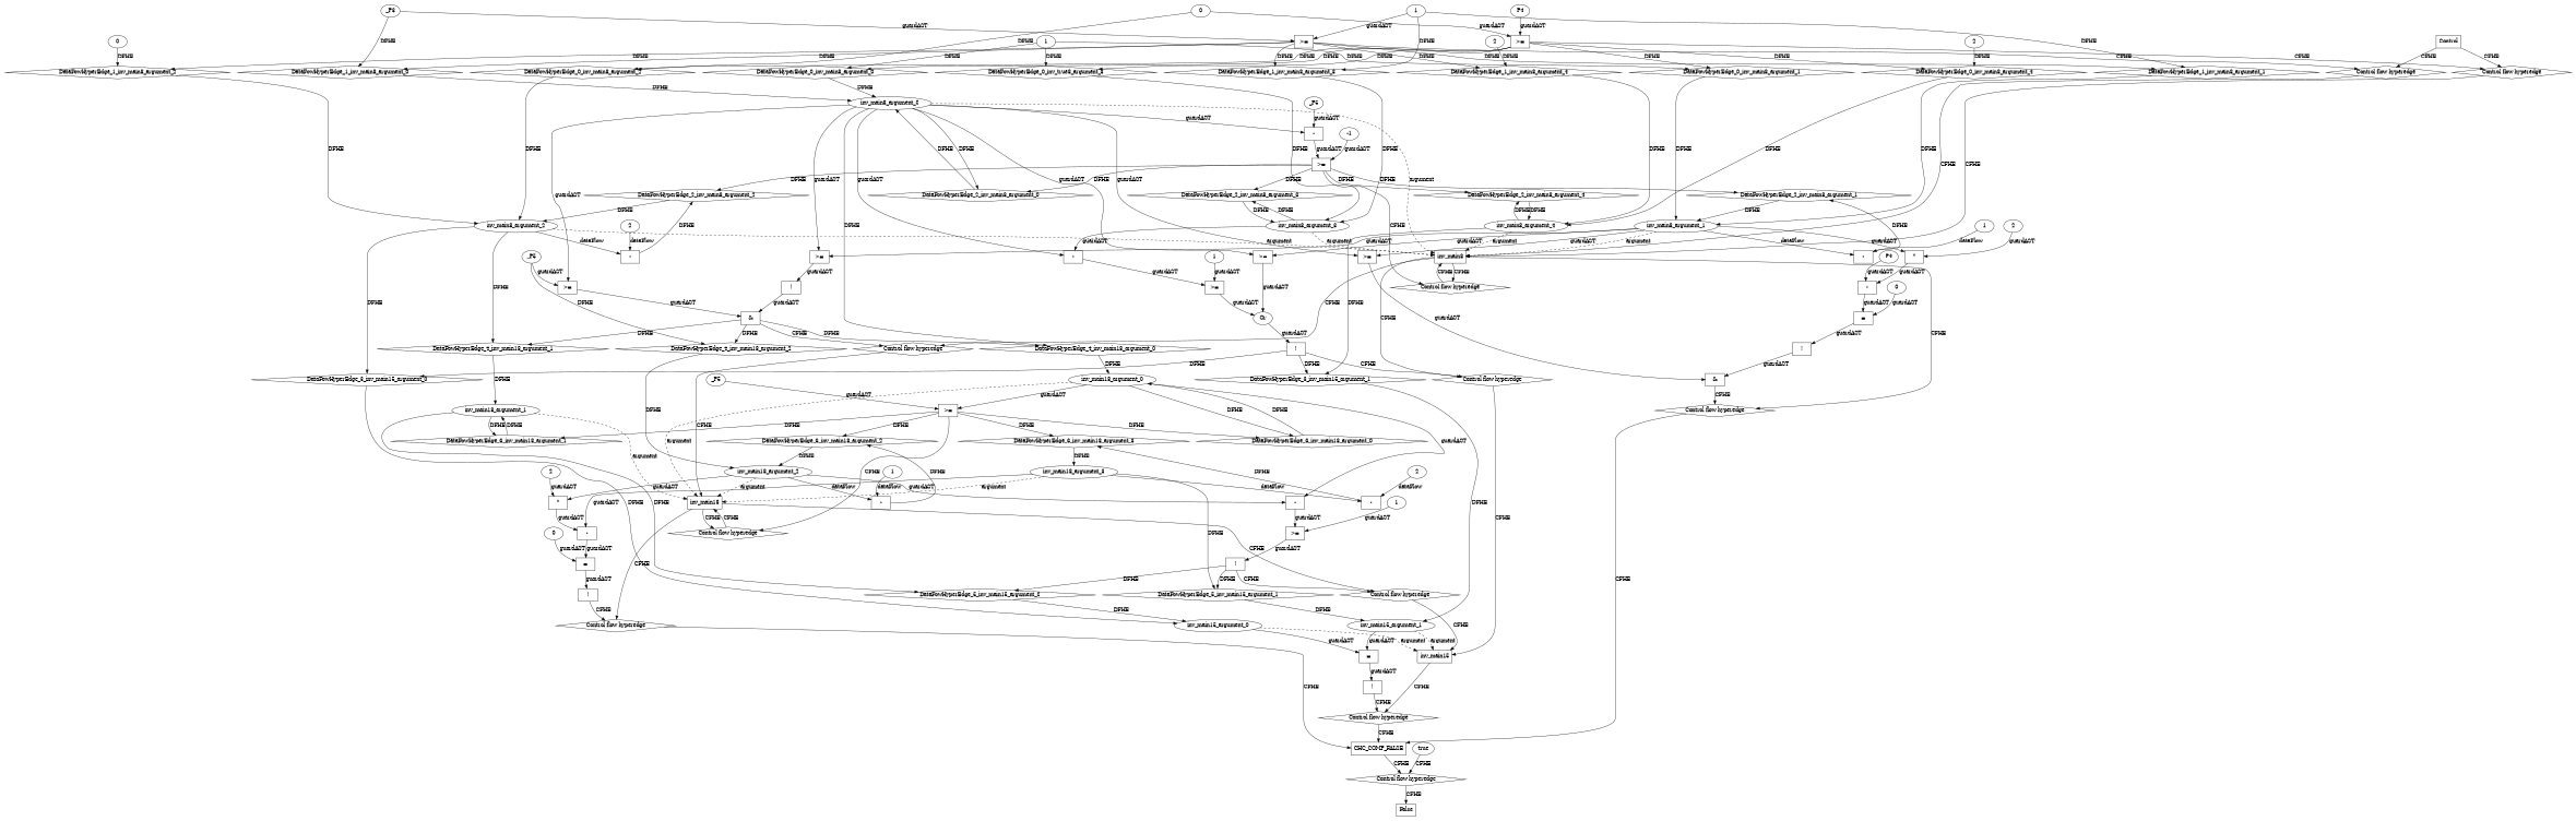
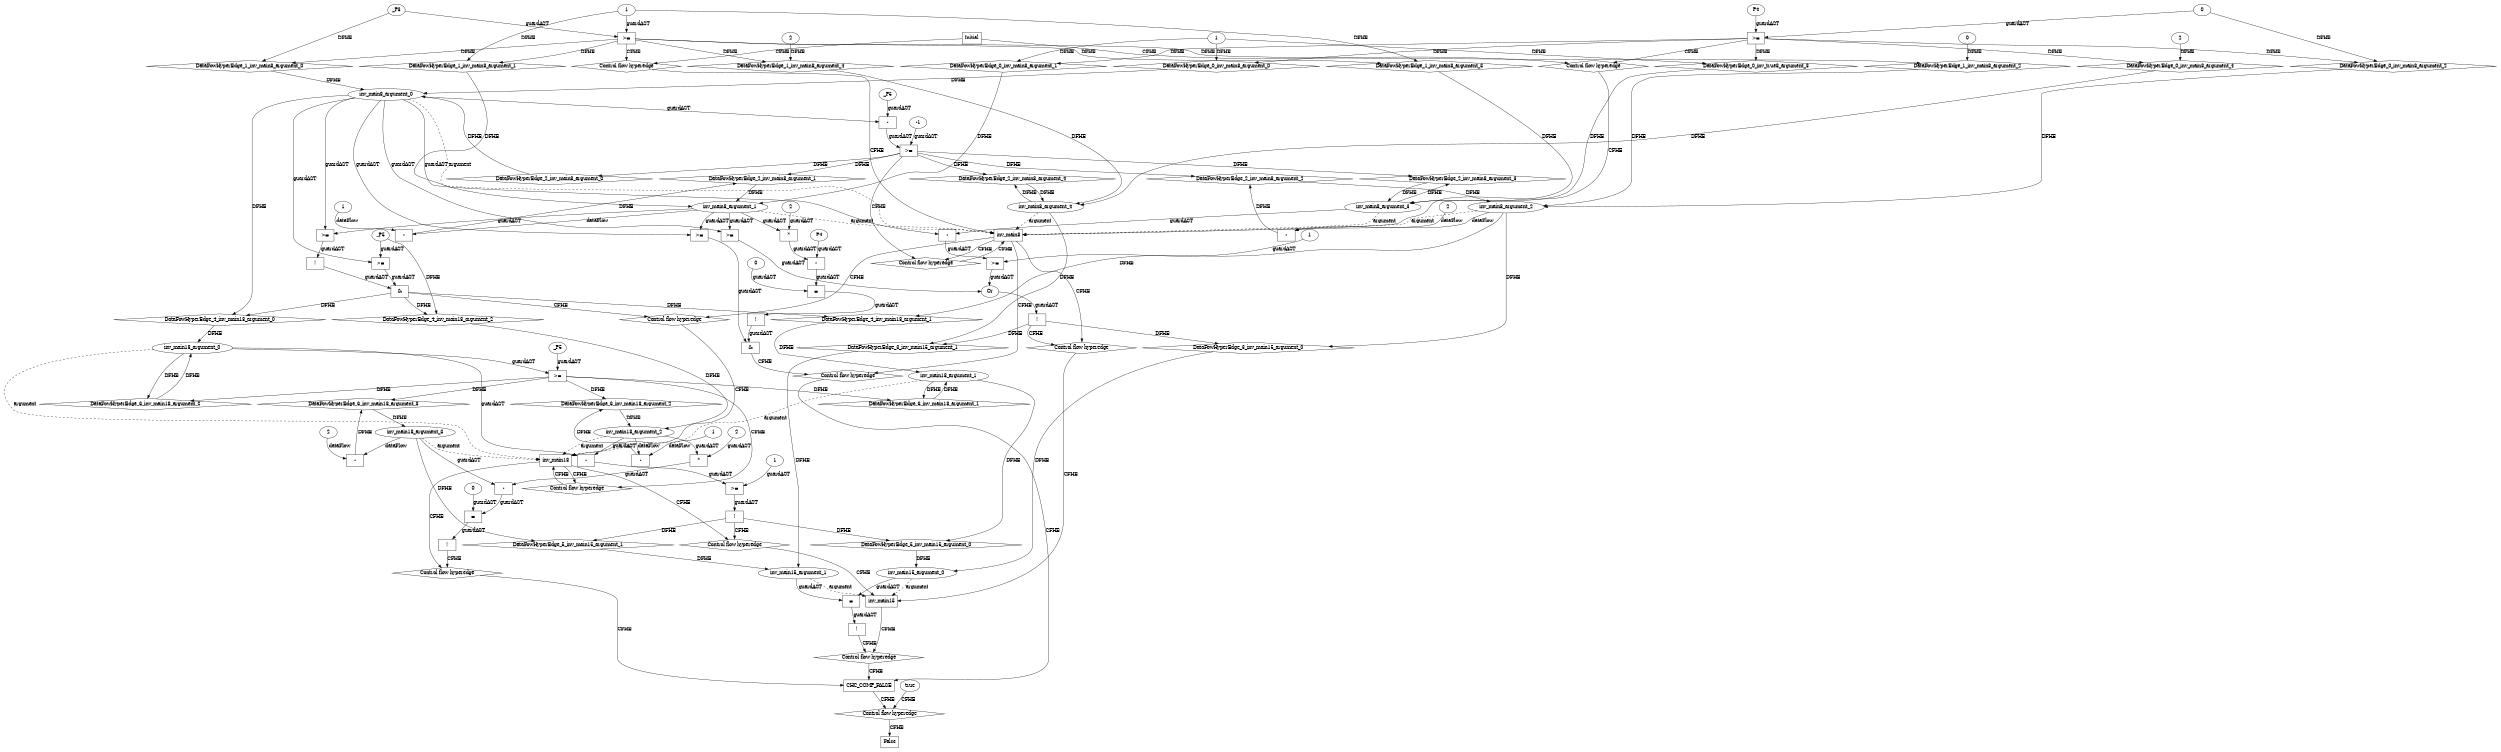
  digraph {
    node [nodeName=argument0 shape=rect]
    n1 [GNNNodeID=5 label=1 nodeName=xxxinv_main8___Initial_0xxxdataFlow_0_node_0 shape=""]
    n2 [label=DataFowHyperEdge_0_inv_main8_argument_0 nodeName=DataFowHyperEdge_0_inv_main8_argument_0 shape=diamond]
    n3 [label=DataFowHyperEdge_0_inv_main8_argument_1 nodeName=DataFowHyperEdge_0_inv_main8_argument_1 shape=diamond]
    n4 [label=DataFowHyperEdge_0_inv_true8_argument_3 nodeName=DataFowHyperEdge_0_inv_main8_argument_3 shape=diamond]
    n5 [GNNNodeID=72 label=inv_main8_argument_0 shape=oval]
    n6 [GNNNodeID=72 label=inv_main8_argument_1 nodeName=argument1 shape=oval]
    n7 [GNNNodeID=72 label=inv_main8_argument_3 nodeName=argument3 shape=oval]
    n8 [GNNNodeID=6 label=0 nodeName=xxxinv_main8___Initial_0xxxdataFlow1_node_0 shape=""]
    n9 [GNNNodeID=8 label=">=" nodeName=xxxinv_main8___Initial_0xxxguard_0_node_0]
    n10 [label=DataFowHyperEdge_0_inv_main8_argument_2 nodeName=DataFowHyperEdge_0_inv_main8_argument_2 shape=diamond]
    n11 [label=DataFowHyperEdge_0_inv_main8_argument_4 nodeName=DataFowHyperEdge_0_inv_main8_argument_4 shape=diamond]
    n12 [hyperEdgeNodeID=0 label="Control flow hyperedge" nodeName=ControlFowHyperEdge_0 shape=diamond]
    n13 [GNNNodeID=72 label=inv_main8_argument_2 nodeName=argument2 shape=oval]
    n14 [GNNNodeID=7 label=2 nodeName=xxxinv_main8___Initial_0xxxdataFlow3_node_0 shape=""]
    n15 [GNNNodeID=72 label=inv_main8_argument_4 nodeName=argument4 shape=oval]
    n16 [GNNNodeID=69 label=inv_main8 nodeName=inv_main8]
    n17 [GNNNodeID=9 label=P4 nodeName=xxxinv_main8___Initial_0xxxguard_0_node_2 shape=""]
    n18 [GNNNodeID=10 label=1 nodeName=xxxinv_main8___Initial_1xxxdataFlow_0_node_0 shape=""]
    n19 [GNNNodeID=14 label=">=" nodeName=xxxinv_main8___Initial_1xxxguard_0_node_0]
    n20 [label=DataFowHyperEdge_1_inv_main8_argument_1 nodeName=DataFowHyperEdge_1_inv_main8_argument_1 shape=diamond]
    n21 [label=DataFowHyperEdge_1_inv_main8_argument_3 nodeName=DataFowHyperEdge_1_inv_main8_argument_3 shape=diamond]
    n22 [label=DataFowHyperEdge_1_inv_main8_argument_2 nodeName=DataFowHyperEdge_1_inv_main8_argument_2 shape=diamond]
    n23 [label=DataFowHyperEdge_1_inv_main8_argument_4 nodeName=DataFowHyperEdge_1_inv_main8_argument_4 shape=diamond]
    n24 [label=DataFowHyperEdge_1_inv_main8_argument_0 nodeName=DataFowHyperEdge_1_inv_main8_argument_0 shape=diamond]
    n25 [hyperEdgeNodeID=1 label="Control flow hyperedge" nodeName=ControlFowHyperEdge_1 shape=diamond]
    n26 [GNNNodeID=11 label=0 nodeName=xxxinv_main8___Initial_1xxxdataFlow1_node_0 shape=""]
    n27 [GNNNodeID=12 label=2 nodeName=xxxinv_main8___Initial_1xxxdataFlow3_node_0 shape=""]
    n28 [GNNNodeID=13 label=_P3 nodeName=xxxinv_main8___Initial_1xxxdataFlow4_node_0 shape=""]
    n29 [GNNNodeID=15 label="-" nodeName=xxxinv_main8___inv_main8_2xxxdataFlow_0_node_0]
    n30 [label=DataFowHyperEdge_2_inv_main8_argument_1 nodeName=DataFowHyperEdge_2_inv_main8_argument_1 shape=diamond]
    n31 [GNNNodeID=16 label=1 nodeName=xxxinv_main8___inv_main8_2xxxdataFlow_0_node_2 shape=""]
    n32 [GNNNodeID=30 label=">=" nodeName=xxxinv_main15___inv_main8_3xxxguard_0_node_7]
    n33 [GNNNodeID=37 label=">=" nodeName=xxxinv_main18___inv_main8_4xxxguard_0_node_1]
    n34 [GNNNodeID=53 label="*" nodeName=xxxCHC_COMP_FALSE___inv_main8_7xxxguard_0_node_4]
    n35 [GNNNodeID=56 label=">=" nodeName=xxxCHC_COMP_FALSE___inv_main8_7xxxguard1_node_0]
    n36 [GNNNodeID=26 label=Or nodeName=xxxinv_main15___inv_main8_3xxxguard_0_node_1 shape=""]
    n37 [GNNNodeID=36 label="!" nodeName=xxxinv_main18___inv_main8_4xxxguard_0_node_0]
    n38 [GNNNodeID=51 label="-" nodeName=xxxCHC_COMP_FALSE___inv_main8_7xxxguard_0_node_2]
    n39 [andName=xxxCHC_COMP_FALSE___inv_main8_7xxx_and label="&" nodeName=""]
    n40 [hyperEdgeNodeID=2 label="Control flow hyperedge" nodeName=ControlFowHyperEdge_2 shape=diamond]
    n41 [hyperEdgeNodeID=3 label="Control flow hyperedge" nodeName=ControlFowHyperEdge_3 shape=diamond]
    n42 [hyperEdgeNodeID=4 label="Control flow hyperedge" nodeName=ControlFowHyperEdge_4 shape=diamond]
    n43 [hyperEdgeNodeID=7 label="Control flow hyperedge" nodeName=ControlFowHyperEdge_7 shape=diamond]
    n44 [GNNNodeID=17 label="-" nodeName=xxxinv_main8___inv_main8_2xxxdataFlow1_node_0]
    n45 [label=DataFowHyperEdge_2_inv_main8_argument_2 nodeName=DataFowHyperEdge_2_inv_main8_argument_2 shape=diamond]
    n46 [GNNNodeID=18 label=2 nodeName=xxxinv_main8___inv_main8_2xxxdataFlow1_node_2 shape=""]
    n47 [label=DataFowHyperEdge_3_inv_main15_argument_0 nodeName=DataFowHyperEdge_3_inv_main15_argument_0 shape=diamond]
    n48 [label=DataFowHyperEdge_4_inv_main18_argument_1 nodeName=DataFowHyperEdge_4_inv_main18_argument_1 shape=diamond]
    n49 [GNNNodeID=72 label=inv_main15_argument_0 shape=oval]
    n50 [GNNNodeID=72 label=inv_main18_argument_1 nodeName=argument1 shape=oval]
    n51 [GNNNodeID=19 label=">=" nodeName=xxxinv_main8___inv_main8_2xxxguard_0_node_0]
    n52 [label=DataFowHyperEdge_2_inv_main8_argument_0 nodeName=DataFowHyperEdge_2_inv_main8_argument_0 shape=diamond]
    n53 [label=DataFowHyperEdge_2_inv_main8_argument_3 nodeName=DataFowHyperEdge_2_inv_main8_argument_3 shape=diamond]
    n54 [label=DataFowHyperEdge_2_inv_main8_argument_4 nodeName=DataFowHyperEdge_2_inv_main8_argument_4 shape=diamond]
    n55 [GNNNodeID=20 label="-" nodeName=xxxinv_main8___inv_main8_2xxxguard_0_node_1]
    n56 [GNNNodeID=21 label=_P5 nodeName=xxxinv_main8___inv_main8_2xxxguard_0_node_3 shape=""]
    n57 [GNNNodeID=22 label=-1 nodeName=xxxinv_main8___inv_main8_2xxxguard_0_node_4 shape=""]
    n58 [GNNNodeID=28 label="-" nodeName=xxxinv_main15___inv_main8_3xxxguard_0_node_3]
    n59 [GNNNodeID=38 label=">=" nodeName=xxxinv_main18___inv_main8_4xxxguard1_node_0]
    n60 [label=DataFowHyperEdge_4_inv_main18_argument_0 nodeName=DataFowHyperEdge_4_inv_main18_argument_0 shape=diamond]
    n61 [GNNNodeID=27 label=">=" nodeName=xxxinv_main15___inv_main8_3xxxguard_0_node_2]
    n62 [andName=xxxinv_main18___inv_main8_4xxx_and label="&" nodeName=""]
    n63 [GNNNodeID=72 label=inv_main18_argument_0 shape=oval]
    n64 [GNNNodeID=25 label="!" nodeName=xxxinv_main15___inv_main8_3xxxguard_0_node_0]
    n65 [label=DataFowHyperEdge_3_inv_main15_argument_1 nodeName=DataFowHyperEdge_3_inv_main15_argument_1 shape=diamond]
    n66 [GNNNodeID=67 label=inv_main15 nodeName=inv_main15]
    n67 [GNNNodeID=72 label=inv_main15_argument_1 nodeName=argument1 shape=oval]
    n68 [GNNNodeID=29 label=1 nodeName=xxxinv_main15___inv_main8_3xxxguard_0_node_6 shape=""]
    n69 [GNNNodeID=35 label=_P5 nodeName=xxxinv_main18___inv_main8_4xxxdataFlow_0_node_0 shape=""]
    n70 [label=DataFowHyperEdge_4_inv_main18_argument_2 nodeName=DataFowHyperEdge_4_inv_main18_argument_2 shape=diamond]
    n71 [GNNNodeID=72 label=inv_main18_argument_2 nodeName=argument2 shape=oval]
    n72 [GNNNodeID=39 label="!" nodeName=xxxinv_main15___inv_main18_5xxxguard_0_node_0]
    n73 [hyperEdgeNodeID=5 label="Control flow hyperedge" nodeName=ControlFowHyperEdge_5 shape=diamond]
    n74 [label=DataFowHyperEdge_5_inv_main15_argument_0 nodeName=DataFowHyperEdge_5_inv_main15_argument_0 shape=diamond]
    n75 [label=DataFowHyperEdge_5_inv_main15_argument_1 nodeName=DataFowHyperEdge_5_inv_main15_argument_1 shape=diamond]
    n76 [GNNNodeID=40 label=">=" nodeName=xxxinv_main15___inv_main18_5xxxguard_0_node_1]
    n77 [GNNNodeID=41 label="-" nodeName=xxxinv_main15___inv_main18_5xxxguard_0_node_2]
    n78 [GNNNodeID=42 label=1 nodeName=xxxinv_main15___inv_main18_5xxxguard_0_node_5 shape=""]
    n79 [GNNNodeID=47 label=">=" nodeName=xxxinv_main18___inv_main18_6xxxguard_0_node_0]
    n80 [GNNNodeID=68 label=inv_main18 nodeName=inv_main18]
    n81 [label=DataFowHyperEdge_6_inv_main18_argument_0 nodeName=DataFowHyperEdge_6_inv_main18_argument_0 shape=diamond]
    n82 [label=DataFowHyperEdge_6_inv_main18_argument_2 nodeName=DataFowHyperEdge_6_inv_main18_argument_2 shape=diamond]
    n83 [label=DataFowHyperEdge_6_inv_main18_argument_3 nodeName=DataFowHyperEdge_6_inv_main18_argument_3 shape=diamond]
    n84 [hyperEdgeNodeID=6 label="Control flow hyperedge" nodeName=ControlFowHyperEdge_6 shape=diamond]
    n85 [label=DataFowHyperEdge_6_inv_main18_argument_1 nodeName=DataFowHyperEdge_6_inv_main18_argument_1 shape=diamond]
    n86 [hyperEdgeNodeID=8 label="Control flow hyperedge" nodeName=ControlFowHyperEdge_8 shape=diamond]
    n87 [GNNNodeID=43 label="-" nodeName=xxxinv_main18___inv_main18_6xxxdataFlow_0_node_0]
    n88 [GNNNodeID=60 label="*" nodeName=xxxCHC_COMP_FALSE___inv_main18_8xxxguard_0_node_4]
    n89 [GNNNodeID=59 label="-" nodeName=xxxCHC_COMP_FALSE___inv_main18_8xxxguard_0_node_2]
    n90 [GNNNodeID=44 label=1 nodeName=xxxinv_main18___inv_main18_6xxxdataFlow_0_node_2 shape=""]
    n91 [GNNNodeID=45 label="-" nodeName=xxxinv_main18___inv_main18_6xxxdataFlow1_node_0]
    n92 [GNNNodeID=72 label=inv_main18_argument_3 nodeName=argument3 shape=oval]
    n93 [GNNNodeID=46 label=2 nodeName=xxxinv_main18___inv_main18_6xxxdataFlow1_node_2 shape=""]
    n94 [GNNNodeID=58 label="=" nodeName=xxxCHC_COMP_FALSE___inv_main18_8xxxguard_0_node_1]
    n95 [GNNNodeID=48 label=_P5 nodeName=xxxinv_main18___inv_main18_6xxxguard_0_node_2 shape=""]
    n96 [GNNNodeID=49 label="!" nodeName=xxxCHC_COMP_FALSE___inv_main8_7xxxguard_0_node_0]
    n97 [GNNNodeID=50 label="=" nodeName=xxxCHC_COMP_FALSE___inv_main8_7xxxguard_0_node_1]
    n98 [GNNNodeID=52 label=P4 nodeName=xxxCHC_COMP_FALSE___inv_main8_7xxxguard_0_node_3 shape=""]
    n99 [GNNNodeID=54 label=2 nodeName=xxxCHC_COMP_FALSE___inv_main8_7xxxguard_0_node_5 shape=""]
    n100 [GNNNodeID=55 label=0 nodeName=xxxCHC_COMP_FALSE___inv_main8_7xxxguard_0_node_7 shape=""]
    n101 [GNNNodeID=57 label="!" nodeName=xxxCHC_COMP_FALSE___inv_main18_8xxxguard_0_node_0]
    n102 [GNNNodeID=66 label=CHC_COMP_FALSE nodeName=CHC_COMP_FALSE]
    n103 [GNNNodeID=61 label=2 nodeName=xxxCHC_COMP_FALSE___inv_main18_8xxxguard_0_node_5 shape=""]
    n104 [GNNNodeID=62 label=0 nodeName=xxxCHC_COMP_FALSE___inv_main18_8xxxguard_0_node_7 shape=""]
    n105 [GNNNodeID=63 label="!" nodeName=xxxCHC_COMP_FALSE___inv_main15_9xxxguard_0_node_0]
    n106 [hyperEdgeNodeID=9 label="Control flow hyperedge" nodeName=ControlFowHyperEdge_9 shape=diamond]
    n107 [GNNNodeID=64 label="=" nodeName=xxxCHC_COMP_FALSE___inv_main15_9xxxguard_0_node_1]
    n108 [GNNNodeID=65 label=true nodeName=xxxFALSE___CHC_COMP_FALSE_10xxxguard_0_node_0 shape=""]
    n109 [hyperEdgeNodeID=10 label="Control flow hyperedge" nodeName=ControlFowHyperEdge_10 shape=diamond]
    n110 [GNNNodeID=70 label=False nodeName=False]
-   n111 [GNNNodeID=71 label=Control nodeName=Initial]
+   n111 [GNNNodeID=71 label=Initial nodeName=Initial]
    n1 -> n2 [label=DFHE]
    n1 -> n3 [label=DFHE]
    n1 -> n4 [label=DFHE]
    n2 -> n5 [label=DFHE]
    n3 -> n6 [label=DFHE]
    n4 -> n7 [label=DFHE]
    n5 -> n16 [label=argument style=dashed]
    n5 -> n32 [label=guardAST]
    n5 -> n33 [label=guardAST]
    n5 -> n35 [label=guardAST]
-   n5 -> n52 [label=DFHE]
    n5 -> n55 [label=guardAST]
    n5 -> n58 [label=guardAST]
    n5 -> n59 [label=guardAST]
    n5 -> n60 [label=DFHE]
    n6 -> n16 [label=argument style=dashed]
    n6 -> n29 [label=dataFlow]
    n6 -> n32 [label=guardAST]
    n6 -> n33 [label=guardAST]
    n6 -> n34 [label=guardAST]
    n6 -> n35 [label=guardAST]
    n7 -> n16 [label=argument style=dashed]
    n7 -> n53 [label=DFHE]
    n7 -> n58 [label=guardAST]
    n8 -> n9 [label=guardAST]
    n8 -> n10 [label=DFHE]
    n9 -> n2 [label=DFHE]
    n9 -> n3 [label=DFHE]
    n9 -> n4 [label=DFHE]
    n9 -> n10 [label=DFHE]
    n9 -> n11 [label=DFHE]
    n9 -> n12 [label=CFHE]
    n10 -> n13 [label=DFHE]
    n11 -> n15 [label=DFHE]
    n12 -> n16 [label=CFHE]
    n13 -> n16 [label=argument style=dashed]
    n13 -> n44 [label=dataFlow]
    n13 -> n47 [label=DFHE]
    n13 -> n48 [label=DFHE]
    n14 -> n11 [label=DFHE]
    n15 -> n16 [label=argument style=dashed]
    n15 -> n54 [label=DFHE]
    n15 -> n65 [label=DFHE]
    n16 -> n40 [label=CFHE]
    n16 -> n41 [label=CFHE]
    n16 -> n42 [label=CFHE]
    n16 -> n43 [label=CFHE]
    n17 -> n9 [label=guardAST]
    n18 -> n19 [label=guardAST]
    n18 -> n20 [label=DFHE]
    n18 -> n21 [label=DFHE]
    n19 -> n20 [label=DFHE]
    n19 -> n21 [label=DFHE]
    n19 -> n22 [label=DFHE]
    n19 -> n23 [label=DFHE]
    n19 -> n24 [label=DFHE]
    n19 -> n25 [label=CFHE]
    n20 -> n6 [label=DFHE]
    n21 -> n7 [label=DFHE]
    n22 -> n13 [label=DFHE]
    n23 -> n15 [label=DFHE]
    n24 -> n5 [label=DFHE]
    n25 -> n16 [label=CFHE]
    n26 -> n22 [label=DFHE]
    n27 -> n23 [label=DFHE]
    n28 -> n19 [label=guardAST]
    n28 -> n24 [label=DFHE]
    n29 -> n30 [label=DFHE]
    n30 -> n6 [label=DFHE]
    n31 -> n29 [label=dataFlow]
    n32 -> n36 [label=guardAST]
    n33 -> n37 [label=guardAST]
    n34 -> n38 [label=guardAST]
    n35 -> n39 [label=guardAST]
    n36 -> n64 [label=guardAST]
    n37 -> n62 [label=guardAST]
    n38 -> n97 [label=guardAST]
    n39 -> n43 [label=CFHE]
    n40 -> n16 [label=CFHE]
    n41 -> n66 [label=CFHE]
    n42 -> n80 [label=CFHE]
    n43 -> n102 [label=CFHE]
    n44 -> n45 [label=DFHE]
    n45 -> n13 [label=DFHE]
    n46 -> n44 [label=dataFlow]
    n47 -> n49 [label=DFHE]
    n48 -> n50 [label=DFHE]
    n49 -> n66 [label=argument style=dashed]
    n49 -> n107 [label=guardAST]
    n50 -> n74 [label=DFHE]
    n50 -> n80 [label=argument style=dashed]
    n50 -> n85 [label=DFHE]
    n51 -> n30 [label=DFHE]
    n51 -> n40 [label=CFHE]
    n51 -> n45 [label=DFHE]
    n51 -> n52 [label=DFHE]
    n51 -> n53 [label=DFHE]
    n51 -> n54 [label=DFHE]
    n52 -> n5 [label=DFHE]
    n53 -> n7 [label=DFHE]
    n54 -> n15 [label=DFHE]
    n55 -> n51 [label=guardAST]
    n56 -> n55 [label=guardAST]
    n57 -> n51 [label=guardAST]
    n58 -> n61 [label=guardAST]
    n59 -> n62 [label=guardAST]
    n60 -> n63 [label=DFHE]
    n61 -> n36 [label=guardAST]
    n62 -> n42 [label=CFHE]
    n62 -> n48 [label=DFHE]
    n62 -> n60 [label=DFHE]
    n62 -> n70 [label=DFHE]
    n63 -> n77 [label=guardAST]
    n63 -> n79 [label=guardAST]
    n63 -> n80 [label=argument style=dashed]
    n63 -> n81 [label=DFHE]
    n64 -> n41 [label=CFHE]
    n64 -> n47 [label=DFHE]
    n64 -> n65 [label=DFHE]
    n65 -> n67 [label=DFHE]
    n66 -> n106 [label=CFHE]
    n67 -> n66 [label=argument style=dashed]
    n67 -> n107 [label=guardAST]
    n68 -> n61 [label=guardAST]
    n69 -> n59 [label=guardAST]
    n69 -> n70 [label=DFHE]
    n70 -> n71 [label=DFHE]
    n71 -> n77 [label=guardAST]
    n71 -> n80 [label=argument style=dashed]
    n71 -> n87 [label=dataFlow]
    n71 -> n88 [label=guardAST]
    n72 -> n73 [label=CFHE]
    n72 -> n74 [label=DFHE]
    n72 -> n75 [label=DFHE]
    n73 -> n66 [label=CFHE]
    n74 -> n49 [label=DFHE]
    n75 -> n67 [label=DFHE]
    n76 -> n72 [label=guardAST]
    n77 -> n76 [label=guardAST]
    n78 -> n76 [label=guardAST]
    n79 -> n81 [label=DFHE]
    n79 -> n82 [label=DFHE]
    n79 -> n83 [label=DFHE]
    n79 -> n84 [label=CFHE]
    n79 -> n85 [label=DFHE]
    n80 -> n73 [label=CFHE]
    n80 -> n84 [label=CFHE]
    n80 -> n86 [label=CFHE]
    n81 -> n63 [label=DFHE]
    n82 -> n71 [label=DFHE]
    n83 -> n92 [label=DFHE]
    n84 -> n80 [label=CFHE]
    n85 -> n50 [label=DFHE]
    n86 -> n102 [label=CFHE]
    n87 -> n82 [label=DFHE]
    n88 -> n89 [label=guardAST]
    n89 -> n94 [label=guardAST]
    n90 -> n87 [label=dataFlow]
    n91 -> n83 [label=DFHE]
    n92 -> n75 [label=DFHE]
    n92 -> n80 [label=argument style=dashed]
    n92 -> n89 [label=guardAST]
    n92 -> n91 [label=dataFlow]
    n93 -> n91 [label=dataFlow]
    n94 -> n101 [label=guardAST]
    n95 -> n79 [label=guardAST]
    n96 -> n39 [label=guardAST]
    n97 -> n96 [label=guardAST]
    n98 -> n38 [label=guardAST]
    n99 -> n34 [label=guardAST]
    n100 -> n97 [label=guardAST]
    n101 -> n86 [label=CFHE]
    n102 -> n109 [label=CFHE]
    n103 -> n88 [label=guardAST]
    n104 -> n94 [label=guardAST]
    n105 -> n106 [label=CFHE]
    n106 -> n102 [label=CFHE]
    n107 -> n105 [label=guardAST]
    n108 -> n109 [label=CFHE]
    n109 -> n110 [label=CFHE]
    n111 -> n12 [label=CFHE]
    n111 -> n25 [label=CFHE]
  }
